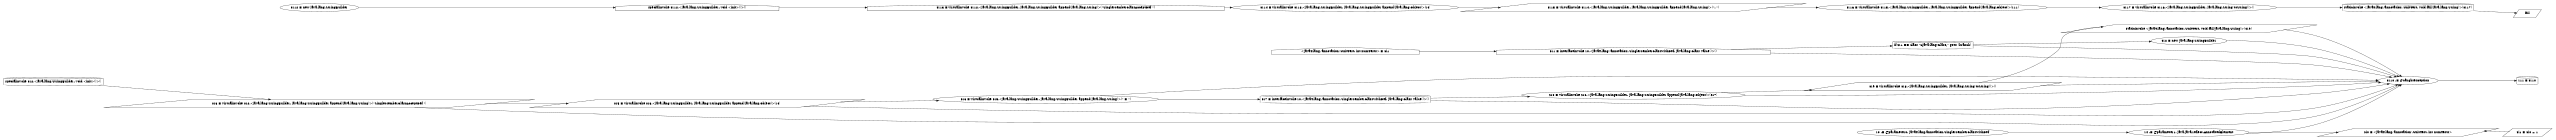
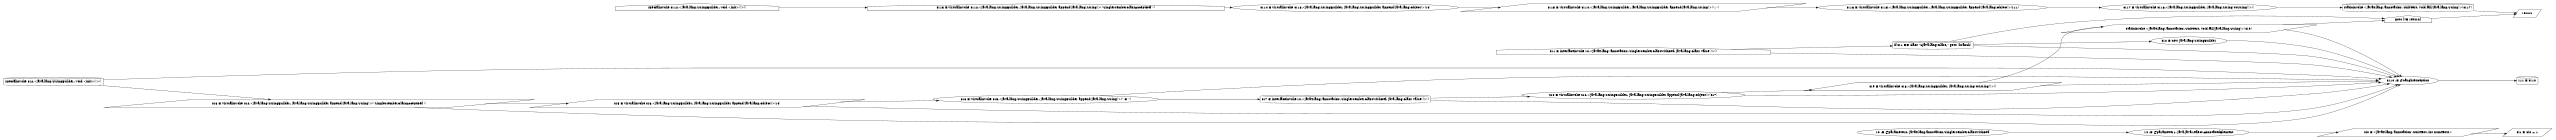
  digraph {
    rankdir=LR
    node [shape=ellipse]
    n1 [label="r4 := @parameter1: java.java.reflect.AnnotatedElement"]
    "r0 := @parameter0: javaT.lang.annotation.SingleMemberClassWithDef"
    "$i0 = <javaT.lang.'annotation'.UnitTest: int numTests>" [shape=parallelogram]
    "$i1 = $i0 + 1" [shape=parallelogram]
-   "<javaT.lang.'annotation'.UnitTest: int numTests> = $i1" [shape=house]
    "$r1 = interfaceinvoke r0.<javaT.lang.'annotation'.SingleMemberClassWithDef: java.lang.Class value()>()" [shape=house]
    "$r10 := @caughtexception"
    "if $r1 == class \"Ljava/lang/Class;\" goto (branch)" [shape=cylinder]
    "r11 = $r10" [shape=cylinder]
    "$r2 = new java.lang.StringBuilder"
-   return [shape=parallelogram label=fail]
+   "goto [?= return]" [shape=house]
+   return [shape=parallelogram]
    "specialinvoke $r2.<java.lang.StringBuilder: void <init>()>()" [shape=cylinder]
    "$r3 = virtualinvoke $r2.<java.lang.StringBuilder: java.lang.StringBuilder append(java.lang.String)>(\"SingleMemberClassAcceptDef \")" [shape=parallelogram]
    "$r5 = virtualinvoke $r3.<java.lang.StringBuilder: java.lang.StringBuilder append(java.lang.Object)>(r4)" [shape=parallelogram]
    "$r6 = virtualinvoke $r5.<java.lang.StringBuilder: java.lang.StringBuilder append(java.lang.String)>(\" = \")"
    "$r7 = interfaceinvoke r0.<javaT.lang.'annotation'.SingleMemberClassWithDef: java.lang.Class value()>()" [shape=cylinder]
    "$r8 = virtualinvoke $r6.<java.lang.StringBuilder: java.lang.StringBuilder append(java.lang.Object)>($r7)"
    "$r9 = virtualinvoke $r8.<java.lang.StringBuilder: java.lang.String toString()>()" [shape=parallelogram]
    "staticinvoke <javaT.lang.'annotation'.UnitTest: void fail(java.lang.String)>($r9)" [shape=parallelogram]
    "specialinvoke $r12.<java.lang.StringBuilder: void <init>()>()" [shape=house]
-   "$r12 = new java.lang.StringBuilder"
    "$r13 = virtualinvoke $r12.<java.lang.StringBuilder: java.lang.StringBuilder append(java.lang.String)>(\"SingleMemberClassAcceptDef \")" [shape=house]
    "$r14 = virtualinvoke $r13.<java.lang.StringBuilder: java.lang.StringBuilder append(java.lang.Object)>(r4)"
    "$r15 = virtualinvoke $r14.<java.lang.StringBuilder: java.lang.StringBuilder append(java.lang.String)>(\": \")" [shape=parallelogram]
    "$r16 = virtualinvoke $r15.<java.lang.StringBuilder: java.lang.StringBuilder append(java.lang.Object)>(r11)"
    "$r17 = virtualinvoke $r16.<java.lang.StringBuilder: java.lang.String toString()>()"
    "staticinvoke <javaT.lang.'annotation'.UnitTest: void fail(java.lang.String)>($r17)" [shape=cylinder]
    n1 -> "$i0 = <javaT.lang.'annotation'.UnitTest: int numTests>"
    "r0 := @parameter0: javaT.lang.annotation.SingleMemberClassWithDef" -> n1
-   "$i1 = $i0 + 1" -> "$i0 = <javaT.lang.'annotation'.UnitTest: int numTests>"
-   "<javaT.lang.'annotation'.UnitTest: int numTests> = $i1" -> "$r1 = interfaceinvoke r0.<javaT.lang.'annotation'.SingleMemberClassWithDef: java.lang.Class value()>()"
+   "$i0 = <javaT.lang.'annotation'.UnitTest: int numTests>" -> "$i1 = $i0 + 1"
    "$r1 = interfaceinvoke r0.<javaT.lang.'annotation'.SingleMemberClassWithDef: java.lang.Class value()>()" -> "$r10 := @caughtexception"
    "$r1 = interfaceinvoke r0.<javaT.lang.'annotation'.SingleMemberClassWithDef: java.lang.Class value()>()" -> "if $r1 == class \"Ljava/lang/Class;\" goto (branch)"
    "$r10 := @caughtexception" -> "r11 = $r10"
    "if $r1 == class \"Ljava/lang/Class;\" goto (branch)" -> "$r10 := @caughtexception"
    "if $r1 == class \"Ljava/lang/Class;\" goto (branch)" -> "$r2 = new java.lang.StringBuilder"
+   "if $r1 == class \"Ljava/lang/Class;\" goto (branch)" -> "goto [?= return]"
    "$r2 = new java.lang.StringBuilder" -> "$r10 := @caughtexception"
-   n1 -> "$r10 := @caughtexception"
+   "goto [?= return]" -> return
+   "specialinvoke $r2.<java.lang.StringBuilder: void <init>()>()" -> "$r10 := @caughtexception"
    "specialinvoke $r2.<java.lang.StringBuilder: void <init>()>()" -> "$r3 = virtualinvoke $r2.<java.lang.StringBuilder: java.lang.StringBuilder append(java.lang.String)>(\"SingleMemberClassAcceptDef \")"
    "$r3 = virtualinvoke $r2.<java.lang.StringBuilder: java.lang.StringBuilder append(java.lang.String)>(\"SingleMemberClassAcceptDef \")" -> "$r10 := @caughtexception"
    "$r3 = virtualinvoke $r2.<java.lang.StringBuilder: java.lang.StringBuilder append(java.lang.String)>(\"SingleMemberClassAcceptDef \")" -> "$r5 = virtualinvoke $r3.<java.lang.StringBuilder: java.lang.StringBuilder append(java.lang.Object)>(r4)"
    "$r5 = virtualinvoke $r3.<java.lang.StringBuilder: java.lang.StringBuilder append(java.lang.Object)>(r4)" -> "$r10 := @caughtexception"
    "$r5 = virtualinvoke $r3.<java.lang.StringBuilder: java.lang.StringBuilder append(java.lang.Object)>(r4)" -> "$r6 = virtualinvoke $r5.<java.lang.StringBuilder: java.lang.StringBuilder append(java.lang.String)>(\" = \")"
    "$r6 = virtualinvoke $r5.<java.lang.StringBuilder: java.lang.StringBuilder append(java.lang.String)>(\" = \")" -> "$r10 := @caughtexception"
    "$r6 = virtualinvoke $r5.<java.lang.StringBuilder: java.lang.StringBuilder append(java.lang.String)>(\" = \")" -> "$r7 = interfaceinvoke r0.<javaT.lang.'annotation'.SingleMemberClassWithDef: java.lang.Class value()>()"
    "$r7 = interfaceinvoke r0.<javaT.lang.'annotation'.SingleMemberClassWithDef: java.lang.Class value()>()" -> "$r10 := @caughtexception"
    "$r7 = interfaceinvoke r0.<javaT.lang.'annotation'.SingleMemberClassWithDef: java.lang.Class value()>()" -> "$r8 = virtualinvoke $r6.<java.lang.StringBuilder: java.lang.StringBuilder append(java.lang.Object)>($r7)"
    "$r8 = virtualinvoke $r6.<java.lang.StringBuilder: java.lang.StringBuilder append(java.lang.Object)>($r7)" -> "$r10 := @caughtexception"
    "$r8 = virtualinvoke $r6.<java.lang.StringBuilder: java.lang.StringBuilder append(java.lang.Object)>($r7)" -> "$r9 = virtualinvoke $r8.<java.lang.StringBuilder: java.lang.String toString()>()"
    "$r9 = virtualinvoke $r8.<java.lang.StringBuilder: java.lang.String toString()>()" -> "$r10 := @caughtexception"
    "$r9 = virtualinvoke $r8.<java.lang.StringBuilder: java.lang.String toString()>()" -> "staticinvoke <javaT.lang.'annotation'.UnitTest: void fail(java.lang.String)>($r9)"
    "staticinvoke <javaT.lang.'annotation'.UnitTest: void fail(java.lang.String)>($r9)" -> "$r10 := @caughtexception"
+   "staticinvoke <javaT.lang.'annotation'.UnitTest: void fail(java.lang.String)>($r9)" -> "goto [?= return]"
    "specialinvoke $r12.<java.lang.StringBuilder: void <init>()>()" -> "$r13 = virtualinvoke $r12.<java.lang.StringBuilder: java.lang.StringBuilder append(java.lang.String)>(\"SingleMemberClassAcceptDef \")"
-   "$r12 = new java.lang.StringBuilder" -> "specialinvoke $r12.<java.lang.StringBuilder: void <init>()>()"
    "$r13 = virtualinvoke $r12.<java.lang.StringBuilder: java.lang.StringBuilder append(java.lang.String)>(\"SingleMemberClassAcceptDef \")" -> "$r14 = virtualinvoke $r13.<java.lang.StringBuilder: java.lang.StringBuilder append(java.lang.Object)>(r4)"
    "$r14 = virtualinvoke $r13.<java.lang.StringBuilder: java.lang.StringBuilder append(java.lang.Object)>(r4)" -> "$r15 = virtualinvoke $r14.<java.lang.StringBuilder: java.lang.StringBuilder append(java.lang.String)>(\": \")"
    "$r15 = virtualinvoke $r14.<java.lang.StringBuilder: java.lang.StringBuilder append(java.lang.String)>(\": \")" -> "$r16 = virtualinvoke $r15.<java.lang.StringBuilder: java.lang.StringBuilder append(java.lang.Object)>(r11)"
    "$r16 = virtualinvoke $r15.<java.lang.StringBuilder: java.lang.StringBuilder append(java.lang.Object)>(r11)" -> "$r17 = virtualinvoke $r16.<java.lang.StringBuilder: java.lang.String toString()>()"
    "$r17 = virtualinvoke $r16.<java.lang.StringBuilder: java.lang.String toString()>()" -> "staticinvoke <javaT.lang.'annotation'.UnitTest: void fail(java.lang.String)>($r17)"
    "staticinvoke <javaT.lang.'annotation'.UnitTest: void fail(java.lang.String)>($r17)" -> return
  }
